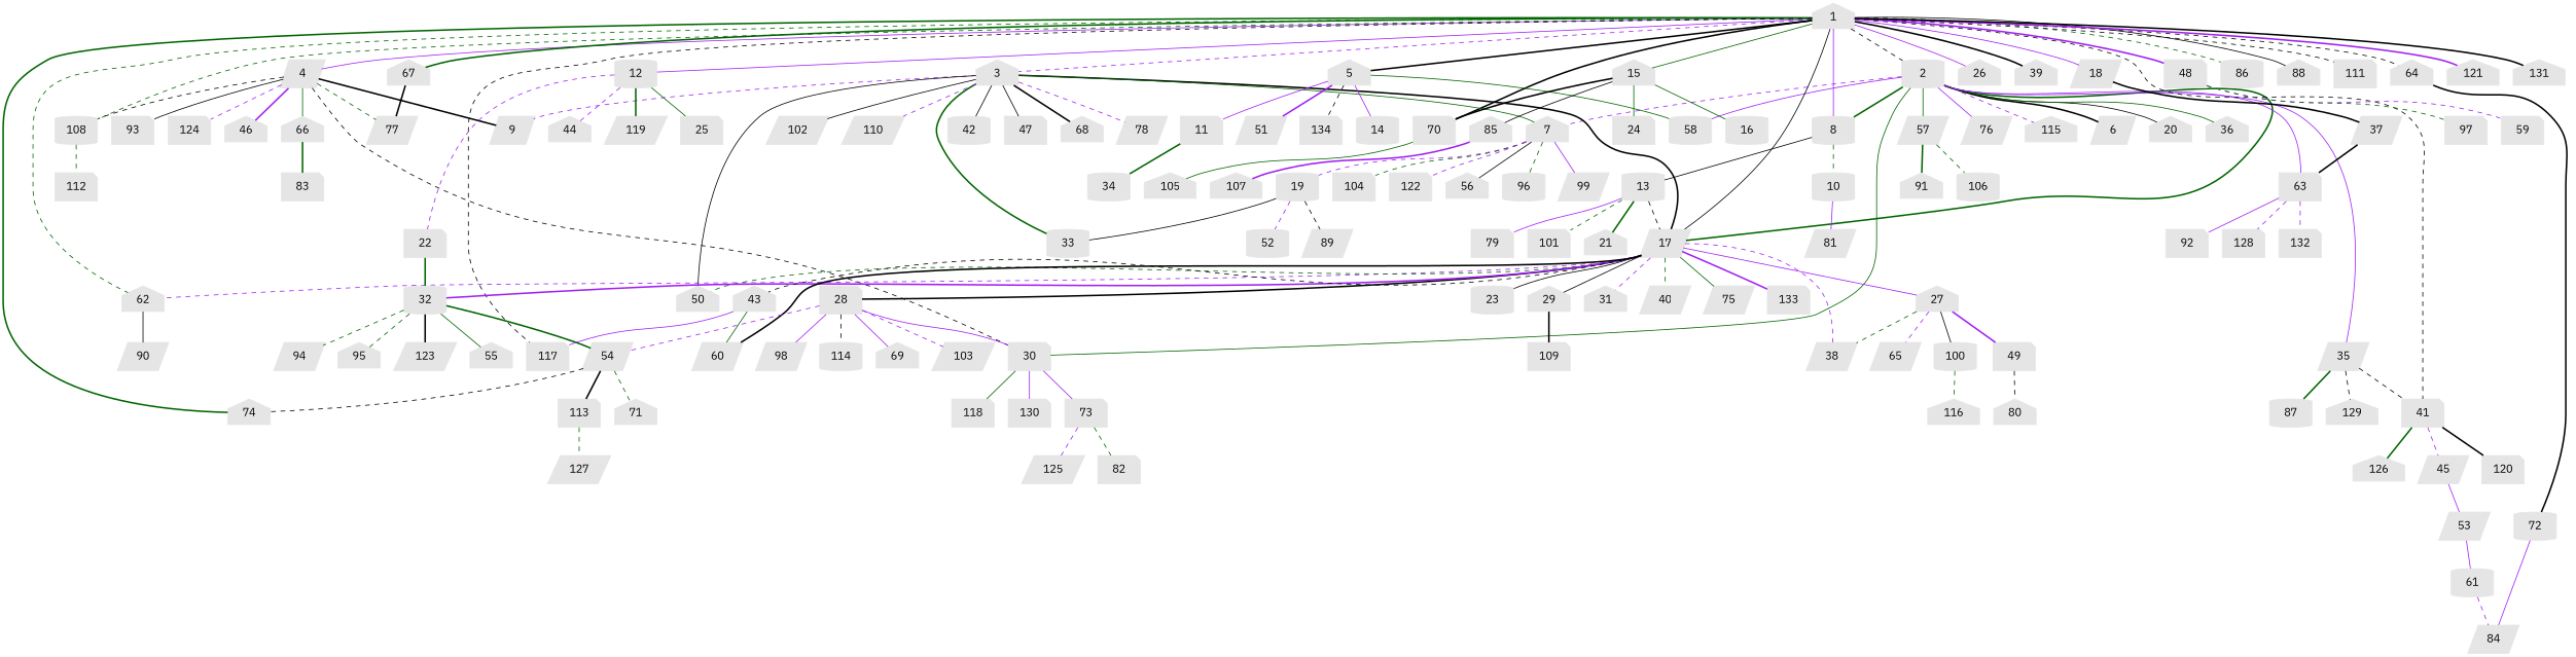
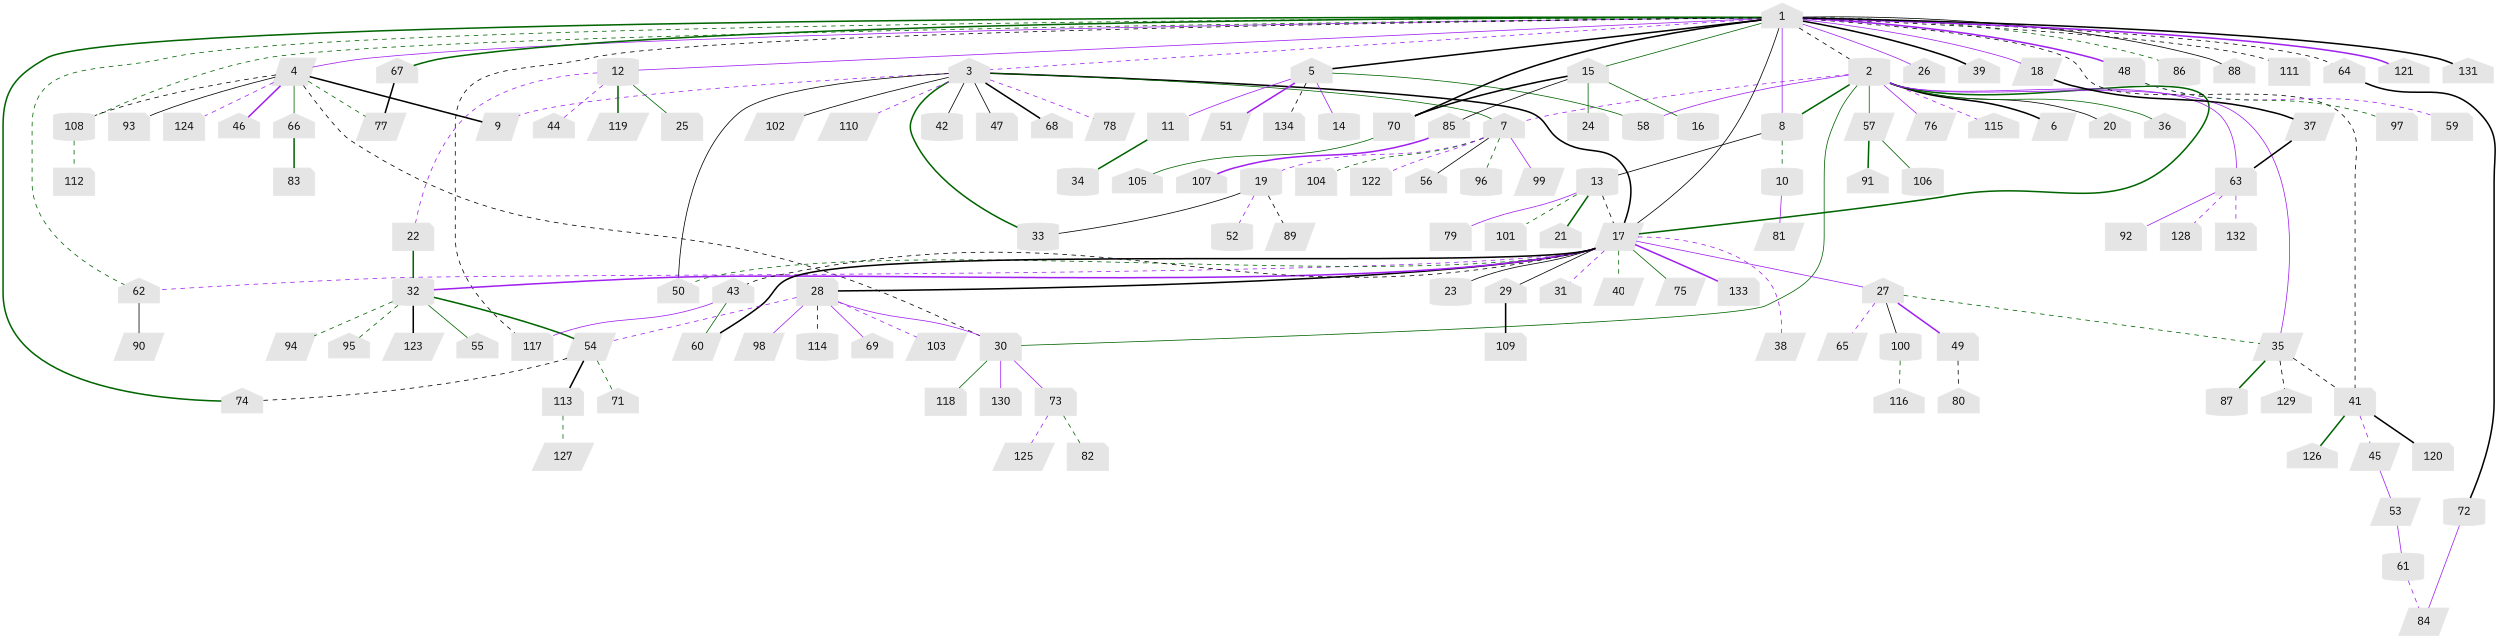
  graph {
    fontname="IBM Plex Sans"
    node [color=gray90 fontname="IBM Plex Sans" shape=house style=filled]
    edge [color=purple fontname="IBM Plex Sans" style=dashed]
    2 [shape=cylinder]
    1
    3
    4 [shape=parallelogram]
    5
    8 [shape=cylinder]
    12 [shape=cylinder]
    15
    17 [shape=parallelogram]
    18 [shape=parallelogram]
    26
    39
    41 [shape=note]
    48 [shape=note]
    62
    64
    67
    70 [shape=note]
    74
    86 [shape=cylinder]
    88
    108 [shape=cylinder]
    111 [shape=note]
    117 [shape=note]
    121
    131
    6 [shape=parallelogram]
    7
    20
    30 [shape=note]
    35 [shape=parallelogram]
    36
    57 [shape=parallelogram]
    58 [shape=cylinder]
    63 [shape=note]
    76 [shape=parallelogram]
    115
    9 [shape=parallelogram]
    33 [shape=cylinder]
    42 [shape=cylinder]
    47 [shape=note]
    50
    68
    78 [shape=parallelogram]
    102 [shape=parallelogram]
    110 [shape=parallelogram]
    46
    66
    77 [shape=parallelogram]
    93 [shape=note]
    124 [shape=note]
    11 [shape=note]
    14 [shape=cylinder]
    51 [shape=parallelogram]
    134 [shape=note]
    10 [shape=cylinder]
    13 [shape=cylinder]
    22 [shape=note]
    25 [shape=note]
    44
    119 [shape=parallelogram]
    16 [shape=cylinder]
    24 [shape=note]
    85
    23 [shape=cylinder]
    27
    28 [shape=note]
    29
    31
    32 [shape=cylinder]
    38 [shape=parallelogram]
    40 [shape=parallelogram]
    43
    60 [shape=parallelogram]
    75 [shape=parallelogram]
    133 [shape=note]
    37 [shape=parallelogram]
    45 [shape=parallelogram]
    120 [shape=note]
    126
    59 [shape=note]
    97 [shape=note]
    90 [shape=parallelogram]
    72 [shape=cylinder]
    105
    112 [shape=note]
    19 [shape=cylinder]
    56
    96 [shape=cylinder]
    99 [shape=parallelogram]
    104 [shape=note]
    122 [shape=note]
    73 [shape=note]
    118 [shape=note]
    130 [shape=note]
    87 [shape=cylinder]
    129
    91
    106 [shape=cylinder]
    92 [shape=note]
    128 [shape=note]
    132 [shape=note]
    83 [shape=note]
    34 [shape=cylinder]
    52 [shape=cylinder]
    89 [shape=parallelogram]
    81 [shape=parallelogram]
    21
    79 [shape=note]
    101 [shape=note]
    107
    49 [shape=note]
    65 [shape=parallelogram]
    100 [shape=cylinder]
    54 [shape=parallelogram]
    69
    98 [shape=parallelogram]
    103 [shape=parallelogram]
    114 [shape=cylinder]
    109 [shape=note]
    55
    94 [shape=parallelogram]
    95
    123 [shape=parallelogram]
    80
    116
    71
    113 [shape=note]
    82 [shape=note]
    125 [shape=parallelogram]
    53 [shape=parallelogram]
    61 [shape=cylinder]
    84 [shape=parallelogram]
    127 [shape=parallelogram]
    2 -- 8 [color=darkgreen style=bold]
    2 -- 17 [color=darkgreen style=bold]
    2 -- 6 [color=black style=bold]
    2 -- 7
    2 -- 20 [color=black style=solid]
    2 -- 30 [color=darkgreen style=solid]
    2 -- 35 [style=solid]
    2 -- 36 [color=darkgreen style=solid]
    2 -- 57 [color=darkgreen style=solid]
    2 -- 58 [style=solid]
    2 -- 63 [style=solid]
    2 -- 76 [style=solid]
    2 -- 115
    1 -- 2 [color=black]
    1 -- 3
    1 -- 4 [style=solid]
    1 -- 5 [color=black style=bold]
    1 -- 8 [style=solid]
    1 -- 12 [style=solid]
    1 -- 15 [color=darkgreen style=solid]
    1 -- 17 [color=black style=solid]
    1 -- 18 [style=solid]
    1 -- 26 [style=solid]
    1 -- 39 [color=black style=bold]
    1 -- 41 [color=black]
    1 -- 48 [style=bold]
    1 -- 62 [color=darkgreen]
    1 -- 64 [color=black]
    1 -- 67 [color=darkgreen style=bold]
    1 -- 70 [color=black style=bold]
    1 -- 74 [color=darkgreen style=bold]
    1 -- 86 [color=darkgreen]
    1 -- 88 [color=black style=solid]
    1 -- 108 [color=darkgreen]
    1 -- 111 [color=black]
    1 -- 117 [color=black]
    1 -- 121 [style=bold]
    1 -- 131 [color=black style=bold]
    3 -- 17 [color=black style=bold]
    3 -- 7 [color=darkgreen style=solid]
    3 -- 9
    3 -- 33 [color=darkgreen style=bold]
    3 -- 42 [color=black style=solid]
    3 -- 47 [color=black style=solid]
    3 -- 50 [color=black style=solid]
    3 -- 68 [color=black style=bold]
    3 -- 78
    3 -- 102 [color=black style=solid]
    3 -- 110
    4 -- 108 [color=black]
    4 -- 30 [color=black]
    4 -- 9 [color=black style=bold]
    4 -- 46 [style=bold]
    4 -- 66 [color=darkgreen style=solid]
    4 -- 77 [color=darkgreen]
    4 -- 93 [color=black style=solid]
    4 -- 124
    5 -- 58 [color=darkgreen style=solid]
    5 -- 11 [style=solid]
    5 -- 14 [style=solid]
    5 -- 51 [style=bold]
    5 -- 134 [color=black]
    8 -- 10 [color=darkgreen]
    8 -- 13 [color=black style=solid]
    12 -- 22
    12 -- 25 [color=darkgreen style=solid]
    12 -- 44
    12 -- 119 [color=darkgreen style=bold]
    15 -- 70 [color=black style=bold]
    15 -- 16 [color=darkgreen style=solid]
    15 -- 24 [color=darkgreen style=solid]
    15 -- 85 [color=black style=solid]
    17 -- 62
    17 -- 50 [color=darkgreen]
    17 -- 23 [color=black style=solid]
    17 -- 27 [style=solid]
    17 -- 28 [color=black style=bold]
    17 -- 29 [color=black style=solid]
    17 -- 31
    17 -- 32 [style=bold]
    17 -- 38
    17 -- 40 [color=darkgreen]
    17 -- 43 [color=black]
    17 -- 60 [color=black style=bold]
    17 -- 75 [color=darkgreen style=solid]
    17 -- 133 [style=bold]
    18 -- 37 [color=black style=bold]
    41 -- 45
    41 -- 120 [color=black style=bold]
    41 -- 126 [color=darkgreen style=bold]
    48 -- 59
    48 -- 97 [color=darkgreen]
    62 -- 90 [color=black style=solid]
    64 -- 72 [color=black style=bold]
    67 -- 77 [color=black style=bold]
    70 -- 105 [color=darkgreen style=solid]
    108 -- 112 [color=darkgreen]
    7 -- 19
    7 -- 56 [color=black style=solid]
    7 -- 96 [color=darkgreen]
    7 -- 99 [style=solid]
    7 -- 104 [color=darkgreen]
    7 -- 122
    30 -- 73 [style=solid]
    30 -- 118 [color=darkgreen style=solid]
    30 -- 130 [style=solid]
    35 -- 41 [color=black]
    35 -- 87 [color=darkgreen style=bold]
    35 -- 129 [color=black]
    57 -- 91 [color=darkgreen style=bold]
-   57 -- 106 [color=darkgreen]
+   57 -- 106 [color=darkgreen style=solid]
    63 -- 92 [style=solid]
    63 -- 128
    63 -- 132
    66 -- 83 [color=darkgreen style=bold]
    11 -- 34 [color=darkgreen style=bold]
    10 -- 81 [style=solid]
    13 -- 17 [color=black]
    13 -- 21 [color=darkgreen style=bold]
    13 -- 79 [style=solid]
    13 -- 101 [color=darkgreen]
    22 -- 32 [color=darkgreen style=bold]
    85 -- 107 [style=bold]
-   27 -- 38 [color=darkgreen]
+   27 -- 35 [color=darkgreen]
    27 -- 49 [style=bold]
    27 -- 65
    27 -- 100 [color=black style=solid]
    28 -- 30 [style=solid]
    28 -- 54
    28 -- 69 [style=solid]
    28 -- 98 [style=solid]
    28 -- 103
    28 -- 114 [color=black]
    29 -- 109 [color=black style=bold]
    32 -- 54 [color=darkgreen style=bold]
    32 -- 55 [color=darkgreen style=solid]
    32 -- 94 [color=darkgreen]
    32 -- 95 [color=darkgreen]
    32 -- 123 [color=black style=bold]
    43 -- 117 [style=solid]
    43 -- 60 [color=darkgreen style=solid]
    37 -- 63 [color=black style=bold]
    45 -- 53 [style=solid]
    72 -- 84 [style=solid]
    19 -- 33 [color=black style=solid]
    19 -- 52
    19 -- 89 [color=black]
    73 -- 82 [color=darkgreen]
    73 -- 125
    49 -- 80 [color=black]
    100 -- 116 [color=darkgreen]
    54 -- 74 [color=black]
    54 -- 71 [color=darkgreen]
    54 -- 113 [color=black style=bold]
    113 -- 127 [color=darkgreen]
    53 -- 61 [style=solid]
    61 -- 84
  }
